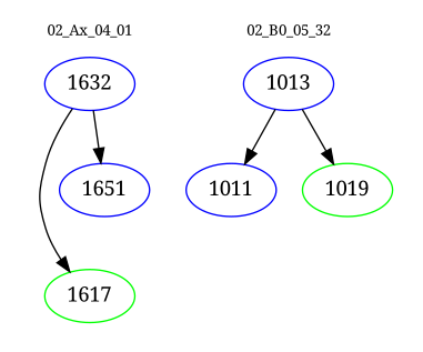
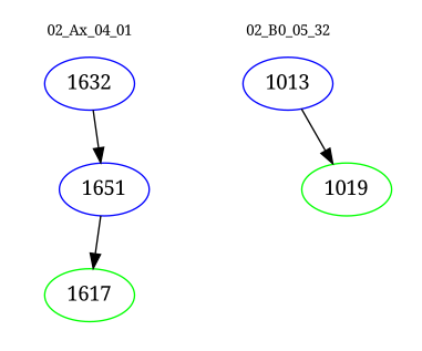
  digraph {
    fontname="Noto Serif"
    node [color=blue fontname="Noto Serif"]
    edge [color=black fontname="Noto Serif"]
    n1 [label=1632]
    n2 [color=green label=1617]
    n3 [label=1651]
    n4 [label=1013]
-   n5 [label=1011]
    n6 [color=green label=1019]
    subgraph cluster_1 {
      color=white
      fontsize=10
      label="02_Ax_04_01"
      n1
      n2
      n3
    }
    subgraph cluster_2 {
      color=white
      fontsize=10
      label="02_B0_05_32"
      n4
-     n5
      n6
    }
-   n1 -> n2
+   n3 -> n2
    n1 -> n3
-   n4 -> n5
    n4 -> n6
  }
